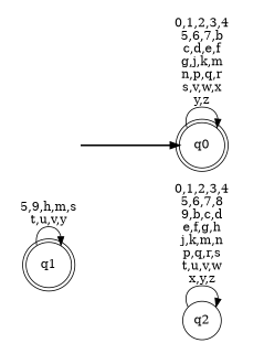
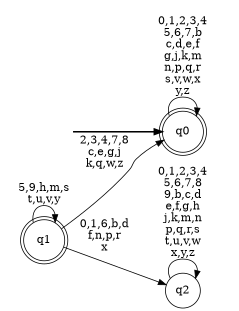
  digraph {
    rankdir=LR
    node [shape=doublecircle style="rounded,filled" color=black fillcolor=white]
    __start0 [height=0 shape=none style=invis width=0 color="" fillcolor=""]
    n2 [label=q0]
    n3 [label=q1]
    n4 [label=q2 shape=circle style=filled]
    subgraph cluster_1 {
      nodesep=0.15
      ranksep=0.15
      style=invis
      __start0
      n2
    }
    __start0 -> n2 [penwidth=2]
    n2 -> n2 [label="0,1,2,3,4\n5,6,7,b\nc,d,e,f\ng,j,k,m\nn,p,q,r\ns,v,w,x\ny,z"]
+   n3 -> n2 [label="2,3,4,7,8\nc,e,g,j\nk,q,w,z"]
    n3 -> n3 [label="5,9,h,m,s\nt,u,v,y"]
+   n3 -> n4 [label="0,1,6,b,d\nf,n,p,r\nx"]
    n4 -> n4 [label="0,1,2,3,4\n5,6,7,8\n9,b,c,d\ne,f,g,h\nj,k,m,n\np,q,r,s\nt,u,v,w\nx,y,z"]
  }
